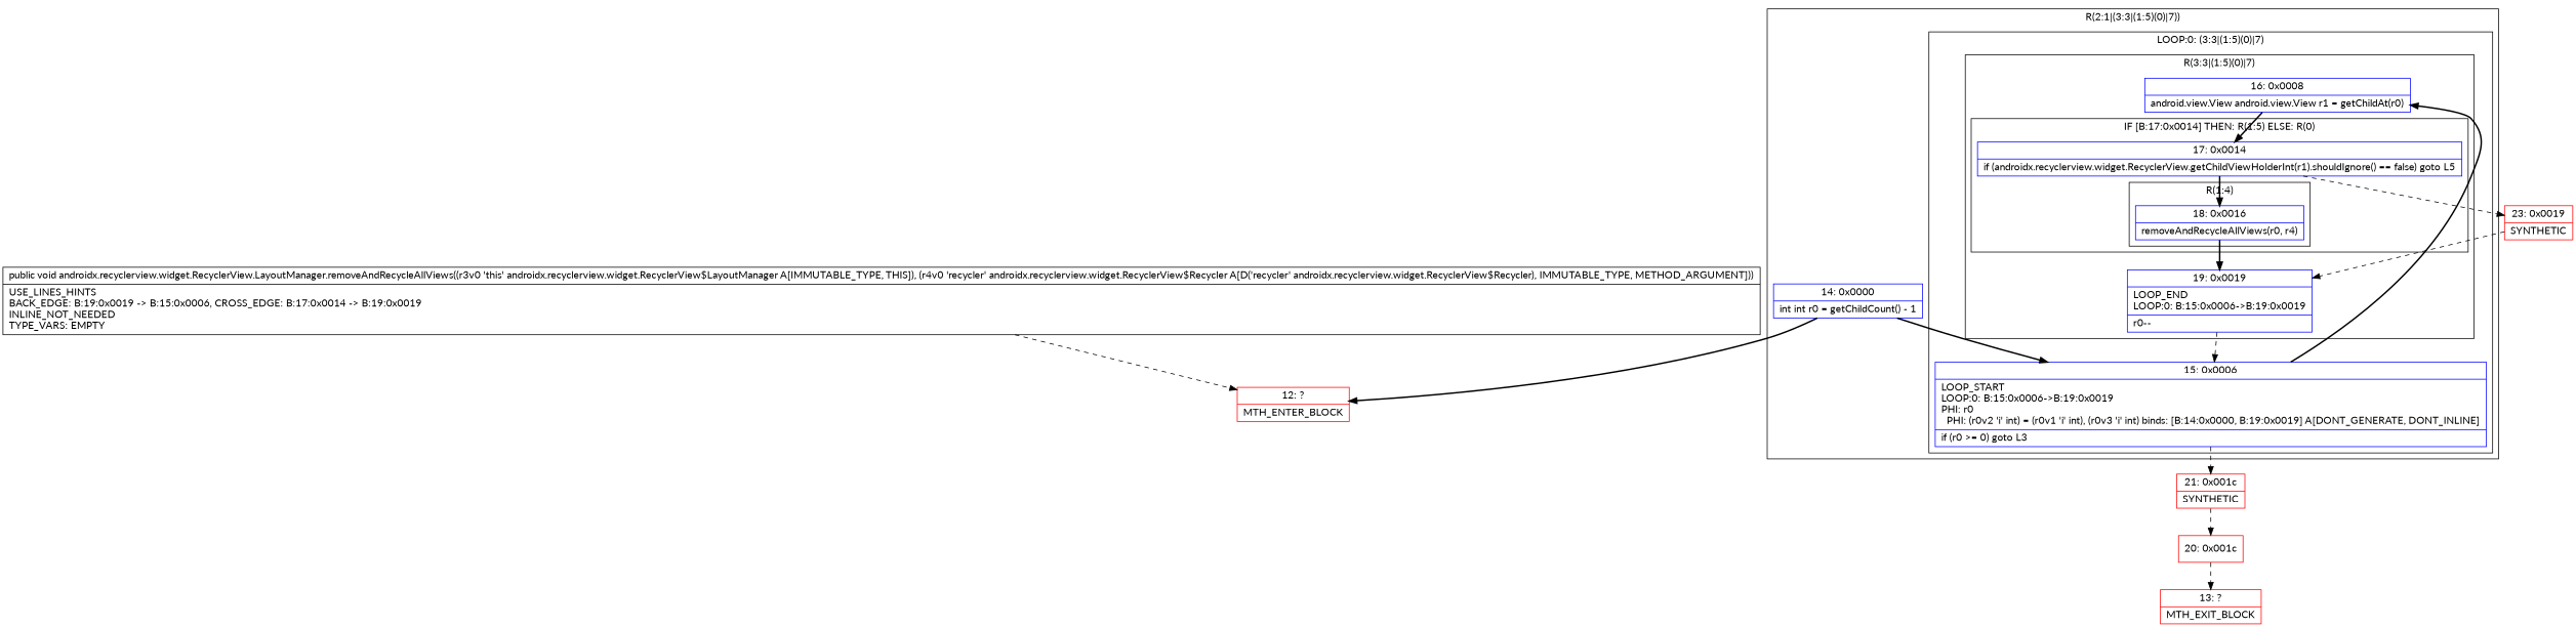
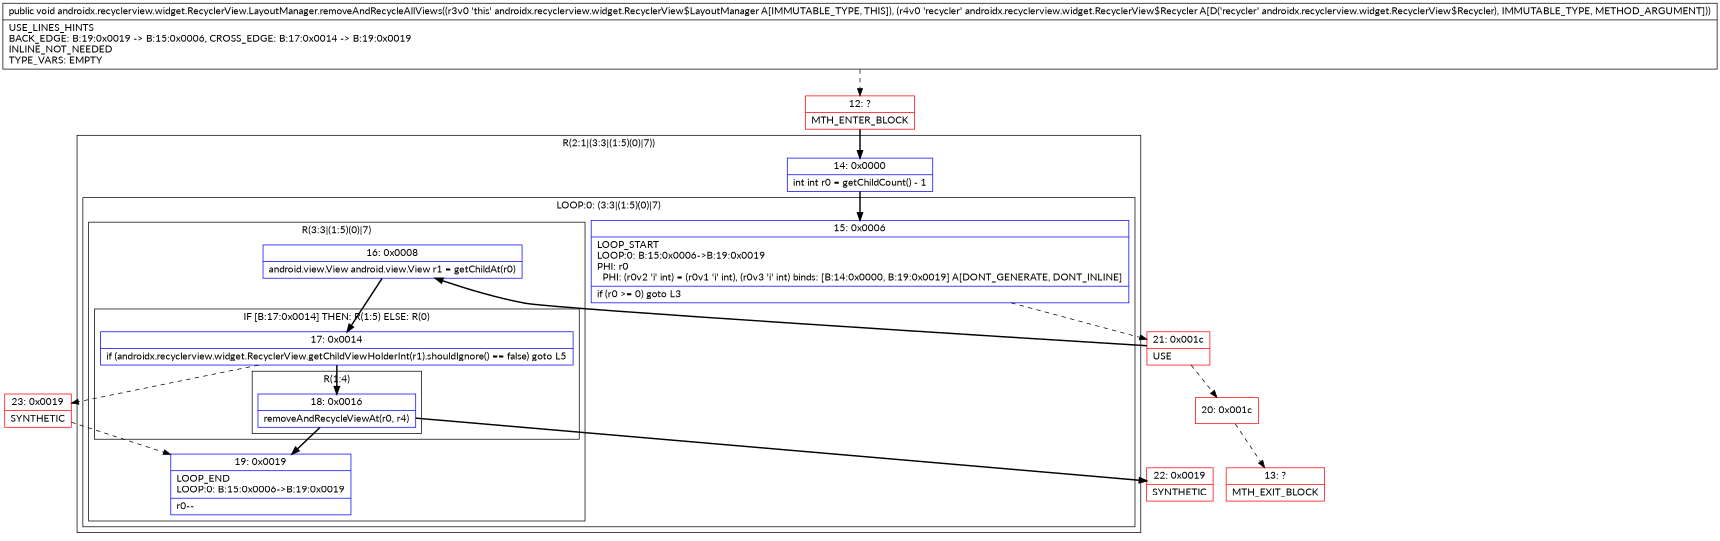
  digraph {
    fontname=Lato
    node [color=blue fontname=Lato shape=record]
    edge [fontname=Lato style=bold]
-   n1 [label="{18\:\ 0x0016|removeAndRecycleAllViews(r0, r4)\l}"]
+   n1 [label="{18\:\ 0x0016|removeAndRecycleViewAt(r0, r4)\l}"]
    n2 [label="{17\:\ 0x0014|if (androidx.recyclerview.widget.RecyclerView.getChildViewHolderInt(r1).shouldIgnore() == false) goto L5\l}"]
    n3 [label="{16\:\ 0x0008|android.view.View android.view.View r1 = getChildAt(r0)\l}"]
    n4 [label="{19\:\ 0x0019|LOOP_END\lLOOP:0: B:15:0x0006\-\>B:19:0x0019\l|r0\-\-\l}"]
    n5 [label="{15\:\ 0x0006|LOOP_START\lLOOP:0: B:15:0x0006\-\>B:19:0x0019\lPHI: r0 \l  PHI: (r0v2 'i' int) = (r0v1 'i' int), (r0v3 'i' int) binds: [B:14:0x0000, B:19:0x0019] A[DONT_GENERATE, DONT_INLINE]\l|if (r0 \>= 0) goto L3\l}"]
    n6 [label="{14\:\ 0x0000|int int r0 = getChildCount() \- 1\l}"]
+   n7 [color=red label="{22\:\ 0x0019|SYNTHETIC\l}"]
    n8 [color=red label="{23\:\ 0x0019|SYNTHETIC\l}"]
-   n9 [color=red label="{21\:\ 0x001c|SYNTHETIC\l}"]
+   n9 [color=red label="{21\:\ 0x001c|USE\l}"]
    n10 [color=red label="{20\:\ 0x001c}"]
    n11 [color=red label="{12\:\ ?|MTH_ENTER_BLOCK\l}"]
    n12 [color=red label="{13\:\ ?|MTH_EXIT_BLOCK\l}"]
    n13 [label="{public void androidx.recyclerview.widget.RecyclerView.LayoutManager.removeAndRecycleAllViews((r3v0 'this' androidx.recyclerview.widget.RecyclerView$LayoutManager A[IMMUTABLE_TYPE, THIS]), (r4v0 'recycler' androidx.recyclerview.widget.RecyclerView$Recycler A[D('recycler' androidx.recyclerview.widget.RecyclerView$Recycler), IMMUTABLE_TYPE, METHOD_ARGUMENT]))  | USE_LINES_HINTS\lBACK_EDGE: B:19:0x0019 \-\> B:15:0x0006, CROSS_EDGE: B:17:0x0014 \-\> B:19:0x0019\lINLINE_NOT_NEEDED\lTYPE_VARS: EMPTY\l}" color=""]
    subgraph cluster_1 {
      label="R(2:1|(3:3|(1:5)(0)|7))"
      n6
      subgraph cluster_2 {
        label="LOOP:0: (3:3|(1:5)(0)|7)"
        n5
        subgraph cluster_3 {
          label="R(3:3|(1:5)(0)|7)"
          n3
          n4
          subgraph cluster_4 {
            label="IF [B:17:0x0014] THEN: R(1:5) ELSE: R(0)"
            n2
            subgraph cluster_5 {
              label="R(1:4)"
              n1
            }
            subgraph cluster_6 {
              label="R(0)"
            }
          }
        }
      }
    }
    n1 -> n4
+   n1 -> n7
    n2 -> n1
    n2 -> n8 [style=dashed]
    n3 -> n2
-   n4 -> n5 [style=dashed]
-   n5 -> n3
+   n9 -> n3
    n5 -> n9 [style=dashed]
    n6 -> n5
    n8 -> n4 [style=dashed]
    n9 -> n10 [style=dashed]
    n10 -> n12 [style=dashed]
-   n6 -> n11
+   n11 -> n6
    n13 -> n11 [style=dashed]
  }
